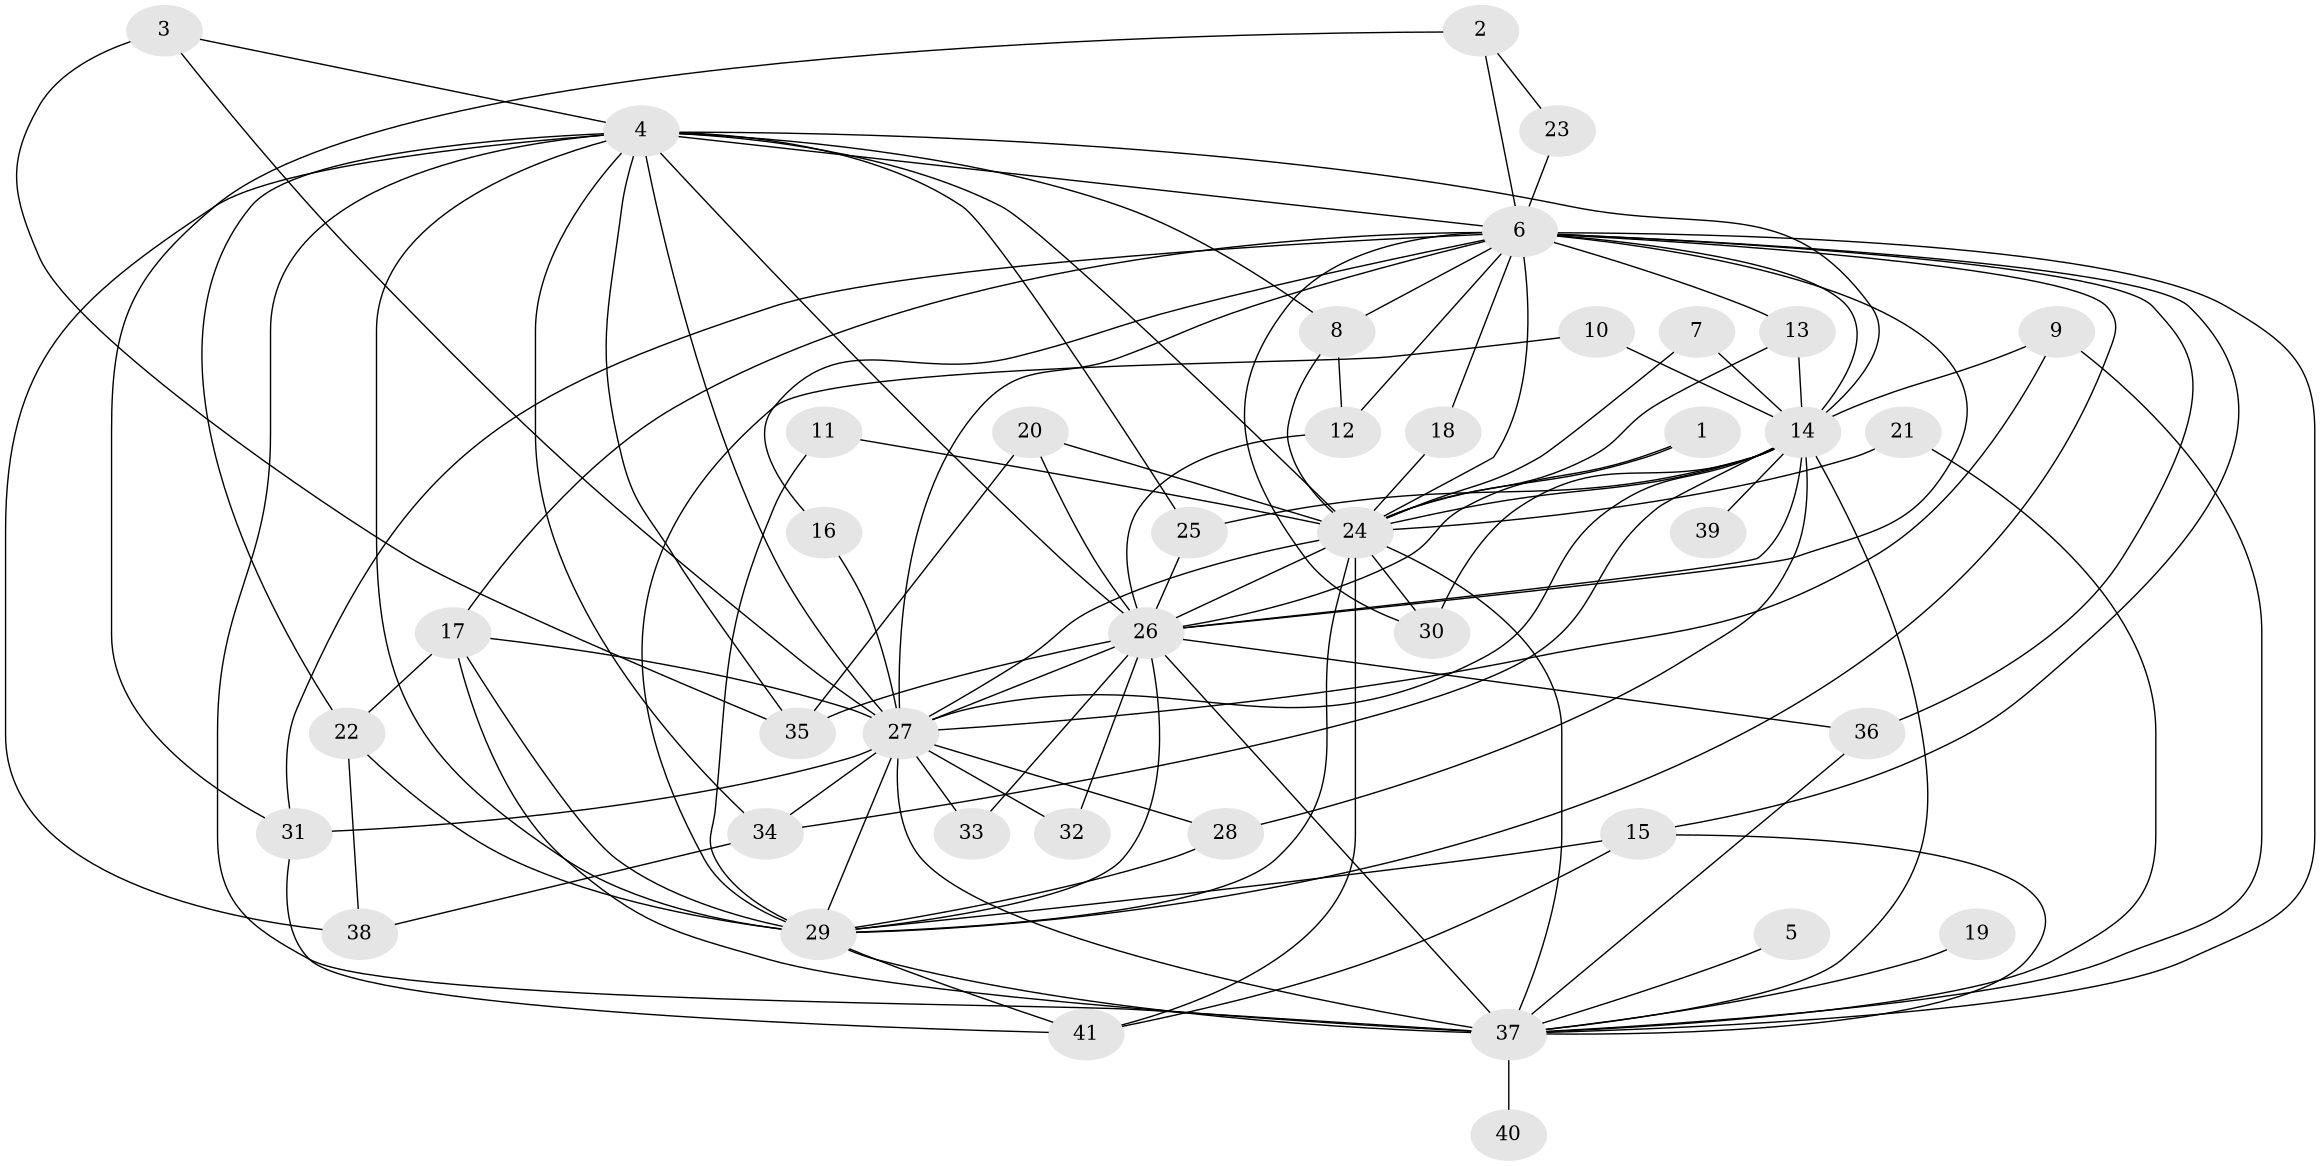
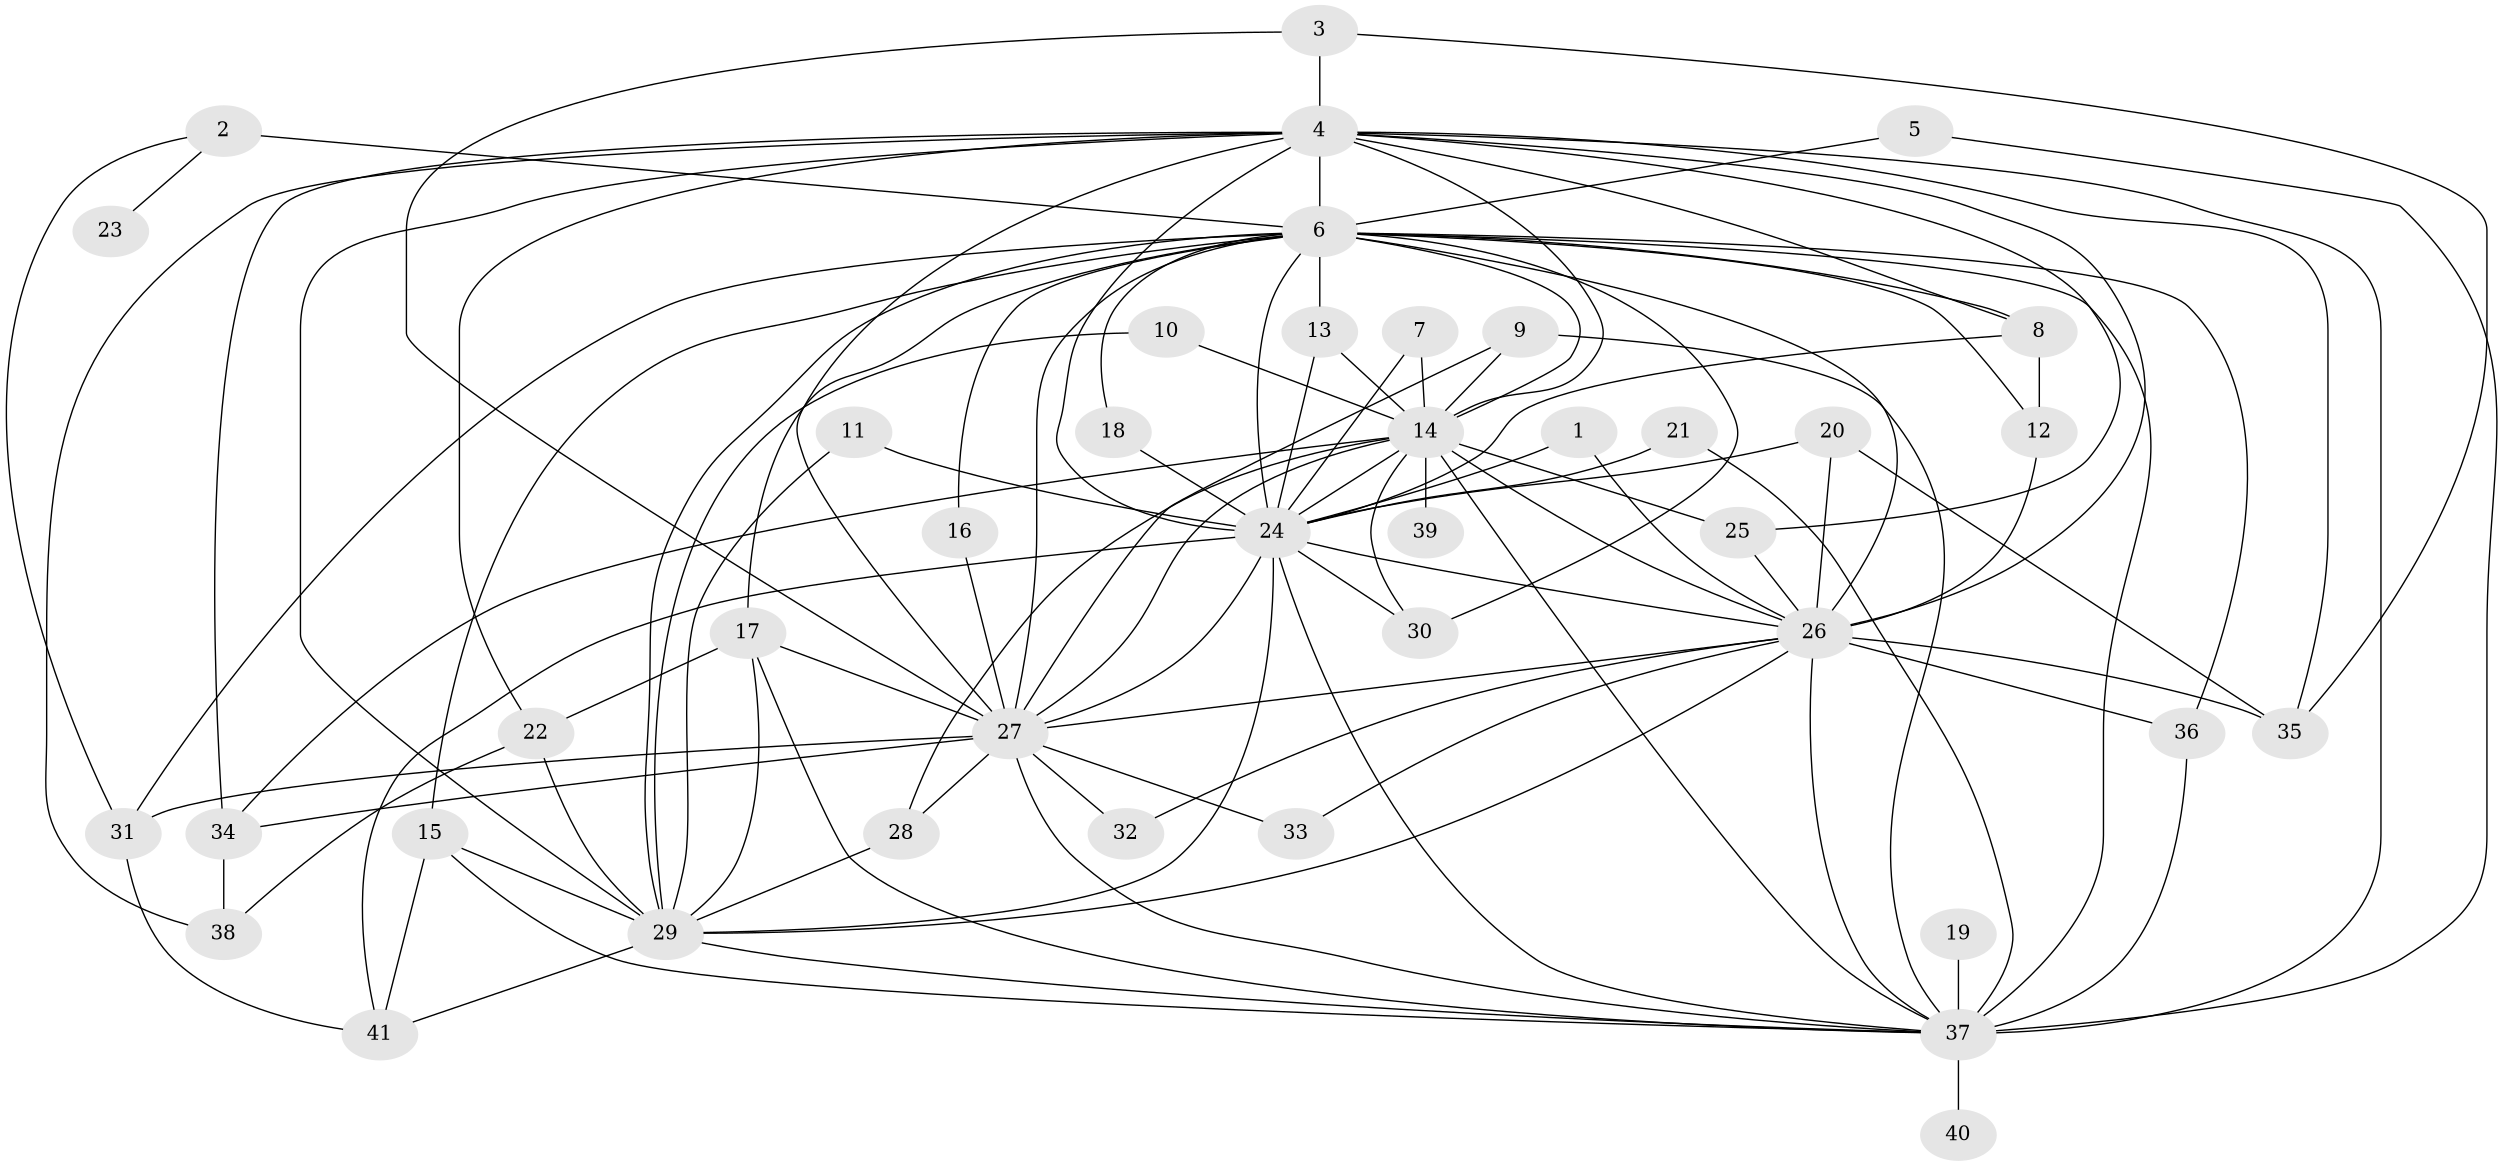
  graph {
    node [color=gray90 style=filled]
    edge [weight=1.0]
    1
    24
    26
    27
    29
    37
    30
    41
    35
    36
    32
    33
    2
    6
    23
    31
    8
    14
    12
    13
    15
    17
    18
    16
    3
    4
    22
    25
    34
    38
    28
    39
    40
    5
    21
    7
    9
    10
    11
    19
    20
    1 -- 24
    1 -- 26
    24 -- 26 [weight=2.0]
    24 -- 27
    24 -- 29
    24 -- 37
    24 -- 30
    24 -- 41
    26 -- 27 [weight=2.0]
    26 -- 29
    26 -- 37
    26 -- 35
    26 -- 36
    26 -- 32
    26 -- 33
-   27 -- 29
    27 -- 37
    27 -- 32
    27 -- 33
    27 -- 31
    27 -- 34
    27 -- 28
    29 -- 37 [weight=2.0]
    29 -- 41
    37 -- 40
    36 -- 37
    2 -- 6 [weight=2.0]
    2 -- 23
    2 -- 31
    6 -- 24 [weight=3.0]
    6 -- 26 [weight=3.0]
    6 -- 27 [weight=2.0]
    6 -- 29
    6 -- 37
    6 -- 30
    6 -- 36 [weight=2.0]
    6 -- 31
    6 -- 8
    6 -- 14 [weight=2.0]
    6 -- 12
    6 -- 13
    6 -- 15
    6 -- 17
    6 -- 18
    6 -- 16
    31 -- 41
    8 -- 24
    8 -- 12
    14 -- 24 [weight=2.0]
    14 -- 26
    14 -- 27
    14 -- 37
    14 -- 30
    14 -- 25
    14 -- 34
    14 -- 28
    14 -- 39
    12 -- 26
    13 -- 24
    13 -- 14
    15 -- 29
    15 -- 37
    15 -- 41
    17 -- 27
    17 -- 29
    17 -- 37
    17 -- 22
    18 -- 24 [weight=2.0]
    16 -- 27
    3 -- 27
    3 -- 35
    3 -- 4
    4 -- 24 [weight=3.0]
    4 -- 26 [weight=3.0]
    4 -- 27 [weight=4.0]
    4 -- 29 [weight=3.0]
    4 -- 37 [weight=5.0]
    4 -- 35
    4 -- 6 [weight=3.0]
    4 -- 8
    4 -- 14 [weight=3.0]
    4 -- 22
    4 -- 25
    4 -- 34
    4 -- 38
    22 -- 29
    22 -- 38
    25 -- 26
    34 -- 38
    28 -- 29
    5 -- 37
-   23 -- 6
+   5 -- 6
    21 -- 24
    21 -- 37
    7 -- 24
    7 -- 14
    9 -- 27
    9 -- 37
    9 -- 14
    10 -- 29
    10 -- 14
    11 -- 24
    11 -- 29
    19 -- 37
    20 -- 24
    20 -- 26 [weight=2.0]
    20 -- 35
  }
